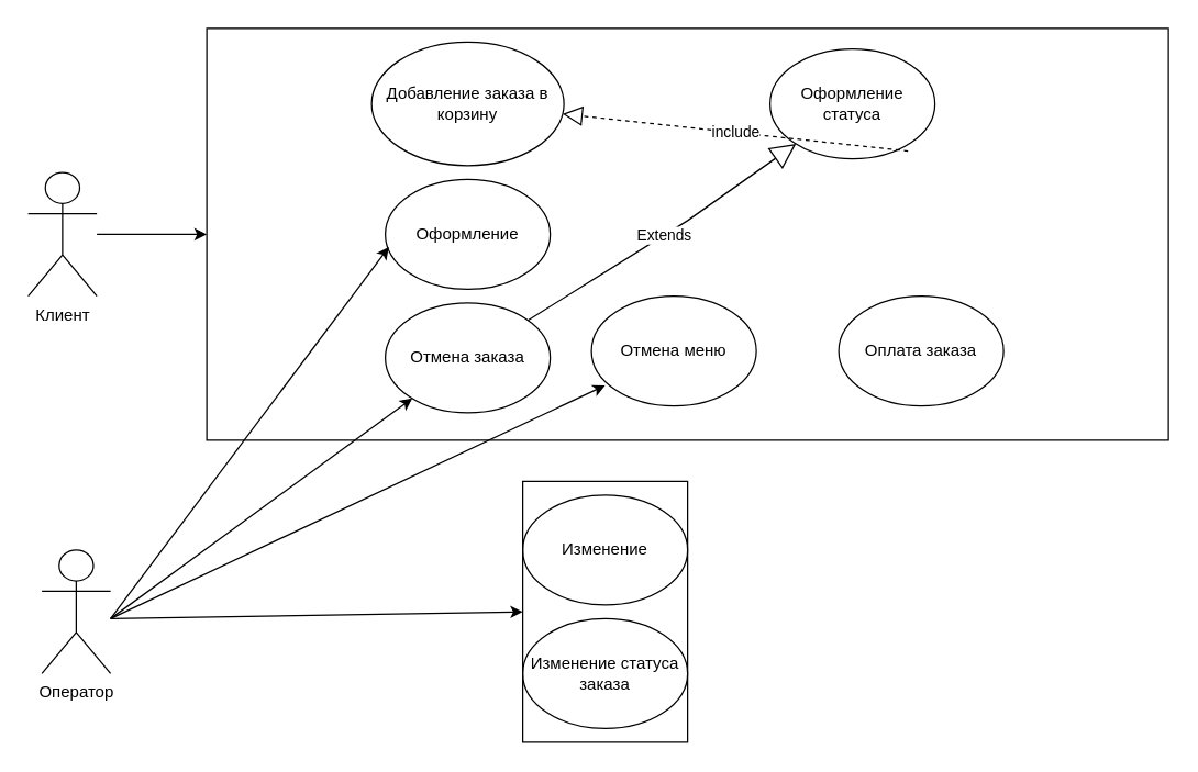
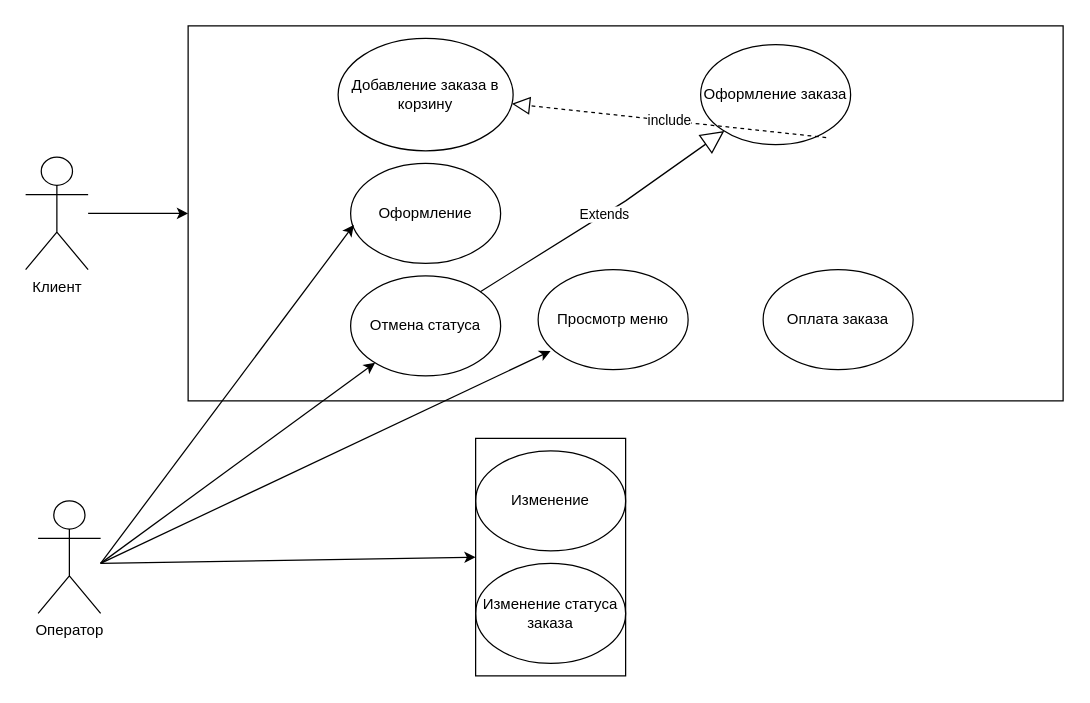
  <mxCell id="0" />
  <mxCell id="1" parent="0" />
  <mxCell id="2" value="Клиент" style="shape=umlActor;verticalLabelPosition=bottom;verticalAlign=top;html=1;outlineConnect=0;" vertex="1" parent="1"><mxGeometry x="20" y="125" width="50" height="90" as="geometry" /></mxCell>
  <mxCell id="3" value="Оператор" style="shape=umlActor;verticalLabelPosition=bottom;verticalAlign=top;html=1;outlineConnect=0;" vertex="1" parent="1"><mxGeometry x="30" y="400" width="50" height="90" as="geometry" /></mxCell>
  <mxCell id="4" value="Оформление" style="ellipse;whiteSpace=wrap;html=1;" vertex="1" parent="1"><mxGeometry x="280" y="130" width="120" height="80" as="geometry" /></mxCell>
  <mxCell id="5" value="Изменение статуса заказа" style="ellipse;whiteSpace=wrap;html=1;" vertex="1" parent="1"><mxGeometry x="380" y="450" width="120" height="80" as="geometry" /></mxCell>
  <mxCell id="6" value="Добавление заказа в корзину" style="ellipse;whiteSpace=wrap;html=1;" vertex="1" parent="1"><mxGeometry x="270" y="30" width="140" height="90" as="geometry" /></mxCell>
- <mxCell id="7" value="Оформление статуса" style="ellipse;whiteSpace=wrap;html=1;" vertex="1" parent="1"><mxGeometry x="560" y="35" width="120" height="80" as="geometry" /></mxCell>
+ <mxCell id="7" value="Оформление заказа" style="ellipse;whiteSpace=wrap;html=1;" vertex="1" parent="1"><mxGeometry x="560" y="35" width="120" height="80" as="geometry" /></mxCell>
  <mxCell id="8" value="" style="endArrow=classic;html=1;rounded=0;entryX=0;entryY=0.5;entryDx=0;entryDy=0;" edge="1" parent="1" source="2" target="17"><mxGeometry width="50" height="50" relative="1" as="geometry"><mxPoint x="460" y="350" as="sourcePoint" /><mxPoint x="180" y="170" as="targetPoint" /></mxGeometry></mxCell>
  <mxCell id="9" value="Оплата заказа" style="ellipse;whiteSpace=wrap;html=1;" vertex="1" parent="1"><mxGeometry x="610" y="215" width="120" height="80" as="geometry" /></mxCell>
- <mxCell id="10" value="Отмена меню" style="ellipse;whiteSpace=wrap;html=1;" vertex="1" parent="1"><mxGeometry x="430" y="215" width="120" height="80" as="geometry" /></mxCell>
+ <mxCell id="10" value="Просмотр меню" style="ellipse;whiteSpace=wrap;html=1;" vertex="1" parent="1"><mxGeometry x="430" y="215" width="120" height="80" as="geometry" /></mxCell>
  <mxCell id="11" value="Изменение" style="ellipse;whiteSpace=wrap;html=1;" vertex="1" parent="1"><mxGeometry x="380" y="360" width="120" height="80" as="geometry" /></mxCell>
- <mxCell id="12" value="Отмена заказа" style="ellipse;whiteSpace=wrap;html=1;" vertex="1" parent="1"><mxGeometry x="280" y="220" width="120" height="80" as="geometry" /></mxCell>
+ <mxCell id="12" value="Отмена статуса" style="ellipse;whiteSpace=wrap;html=1;" vertex="1" parent="1"><mxGeometry x="280" y="220" width="120" height="80" as="geometry" /></mxCell>
  <mxCell id="13" value="" style="endArrow=classic;html=1;rounded=0;entryX=0.021;entryY=0.617;entryDx=0;entryDy=0;entryPerimeter=0;" edge="1" parent="1" target="4"><mxGeometry width="50" height="50" relative="1" as="geometry"><mxPoint x="80" y="450" as="sourcePoint" /><mxPoint x="160" y="270" as="targetPoint" /></mxGeometry></mxCell>
  <mxCell id="14" value="" style="endArrow=classic;html=1;rounded=0;" edge="1" parent="1" target="12"><mxGeometry width="50" height="50" relative="1" as="geometry"><mxPoint x="80" y="450" as="sourcePoint" /><mxPoint x="292.52" y="189.36" as="targetPoint" /></mxGeometry></mxCell>
  <mxCell id="15" value="" style="endArrow=classic;html=1;rounded=0;entryX=0;entryY=0.5;entryDx=0;entryDy=0;" edge="1" parent="1" target="18"><mxGeometry width="50" height="50" relative="1" as="geometry"><mxPoint x="80" y="450" as="sourcePoint" /><mxPoint x="270" y="445" as="targetPoint" /></mxGeometry></mxCell>
  <mxCell id="16" value="" style="endArrow=classic;html=1;rounded=0;entryX=0.083;entryY=0.813;entryDx=0;entryDy=0;entryPerimeter=0;" edge="1" parent="1" target="10"><mxGeometry width="50" height="50" relative="1" as="geometry"><mxPoint x="80" y="450" as="sourcePoint" /><mxPoint x="309.562" y="299.551" as="targetPoint" /></mxGeometry></mxCell>
  <mxCell id="17" value="" style="rounded=0;whiteSpace=wrap;html=1;fillColor=none;" vertex="1" parent="1"><mxGeometry x="150" y="20" width="700" height="300" as="geometry" /></mxCell>
  <mxCell id="18" value="" style="rounded=0;whiteSpace=wrap;html=1;fillColor=none;" vertex="1" parent="1"><mxGeometry x="380" y="350" width="120" height="190" as="geometry" /></mxCell>
  <mxCell id="19" value="include" style="endArrow=block;dashed=1;endFill=0;endSize=12;html=1;rounded=0;exitX=0.837;exitY=0.929;exitDx=0;exitDy=0;exitPerimeter=0;" edge="1" parent="1" source="7" target="6"><mxGeometry width="160" relative="1" as="geometry"><mxPoint x="569.996" y="90.266" as="sourcePoint" /><mxPoint x="672.557" y="29.998" as="targetPoint" /></mxGeometry></mxCell>
  <mxCell id="20" value="Extends" style="endArrow=block;endSize=16;endFill=0;html=1;rounded=0;" edge="1" parent="1" source="12" target="7"><mxGeometry width="160" relative="1" as="geometry"><mxPoint x="410" y="149.58" as="sourcePoint" /><mxPoint x="570" y="149.58" as="targetPoint" /><Array as="points"><mxPoint x="500" y="160" /></Array></mxGeometry></mxCell>
